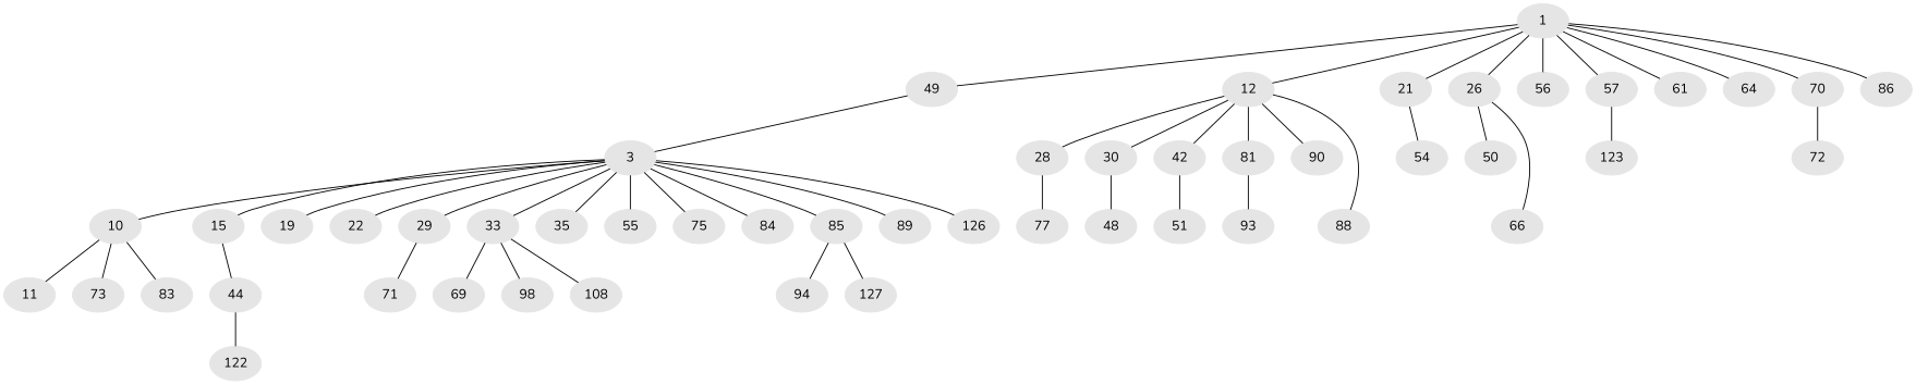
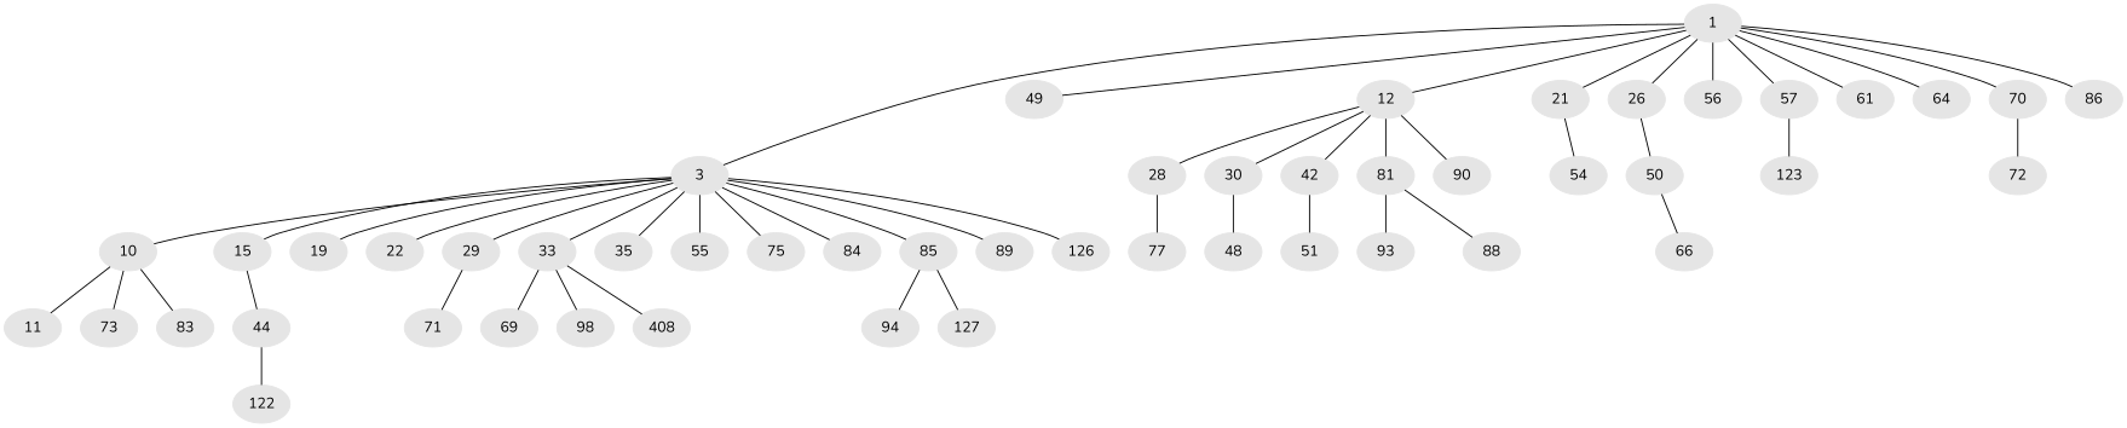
  graph {
    fontname=Nunito
    node [color=gray90 fontname=Nunito style=filled]
    edge [fontname=Nunito]
    1 [super="+2+5+31"]
    3 [super="+6+43+4+8"]
    12 [super="+25+14+91+47"]
    21 [super="+45+27"]
    26 [super="+34+59+102+58"]
    49
    56
    57
    61
    64
    70
    86
    10 [super="+37+23+41"]
    15 [super="+24"]
    19
    22 [super="+104+80"]
    29
    33 [super="+40+109+39+68+78"]
    35
    55
    75
    84 [super="+115"]
    85
    89
    126
    28
    30 [super="+46+79"]
    42
    81 [super="+96"]
    90
    54
    50 [super="+100"]
    66
    123
    72
    11 [super="+124"]
    73 [super="+107"]
    83
    44 [super="+63+114+97"]
    n40 [label=71]
    69
    98
-   108
+   108 [label=408]
    94 [super="+106+120"]
    127
    77
    48
    51
    88
    93 [super="+105"]
    122
-   49 -- 3
+   1 -- 3
    1 -- 12
    1 -- 21
    1 -- 26
    1 -- 49
    1 -- 56
    1 -- 57
    1 -- 61
    1 -- 64
    1 -- 70
    1 -- 86
    3 -- 10
    3 -- 15
    3 -- 19
    3 -- 22
    3 -- 29
    3 -- 33
    3 -- 35
    3 -- 55
    3 -- 75
    3 -- 84
    3 -- 85
    3 -- 89
    3 -- 126
    12 -- 28
    12 -- 30
    12 -- 42
    12 -- 81
    12 -- 90
    21 -- 54
    26 -- 50
-   26 -- 66
+   50 -- 66
    57 -- 123
    70 -- 72
    10 -- 11
    10 -- 73
    10 -- 83
    15 -- 44
    29 -- n40
    33 -- 69
    33 -- 98
    33 -- 108
    85 -- 94
    85 -- 127
    28 -- 77
    30 -- 48
    42 -- 51
-   12 -- 88
+   81 -- 88
    81 -- 93
    44 -- 122
  }
